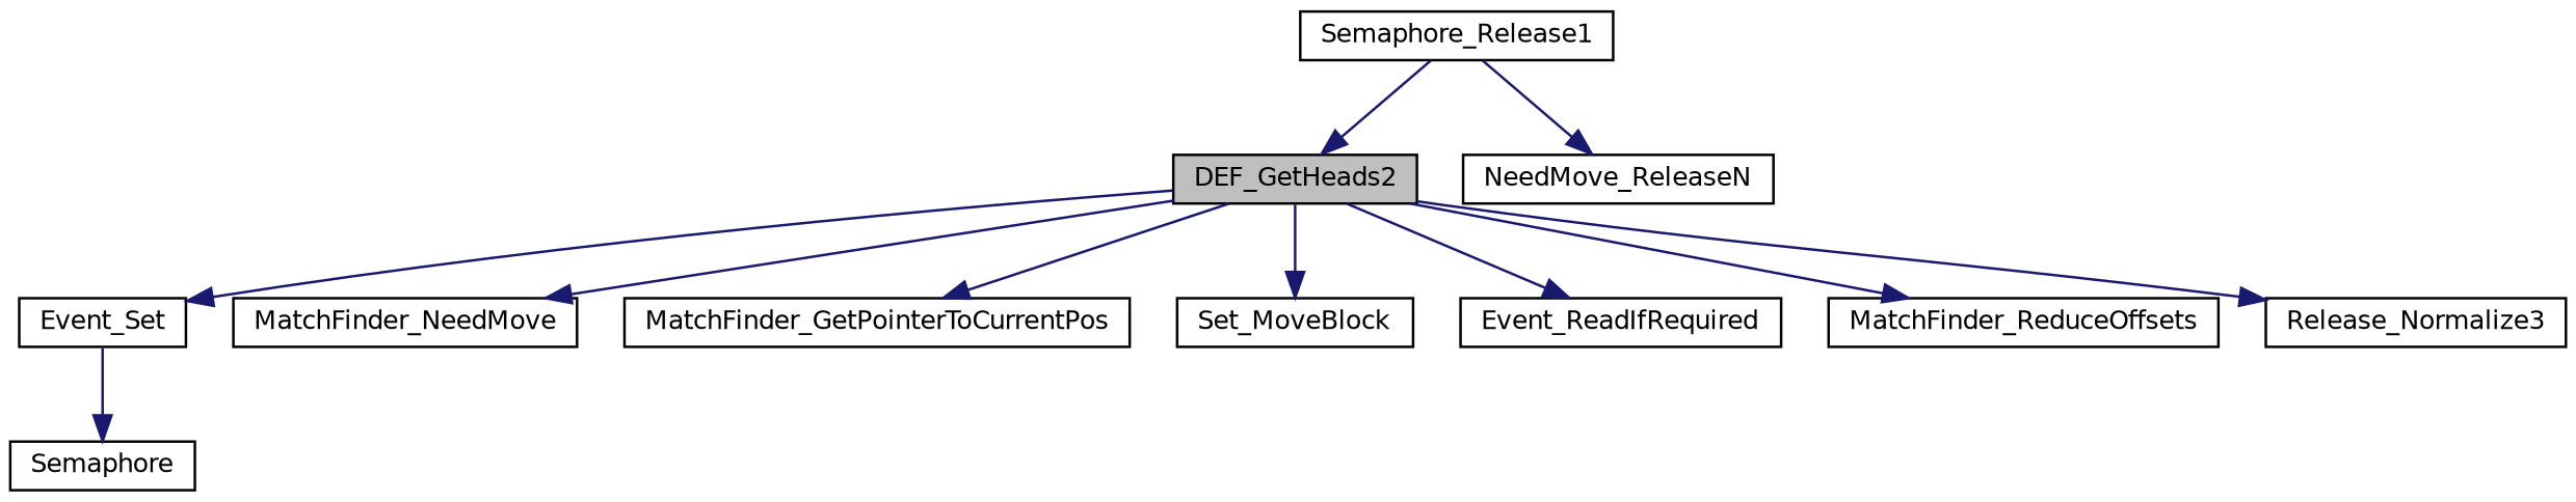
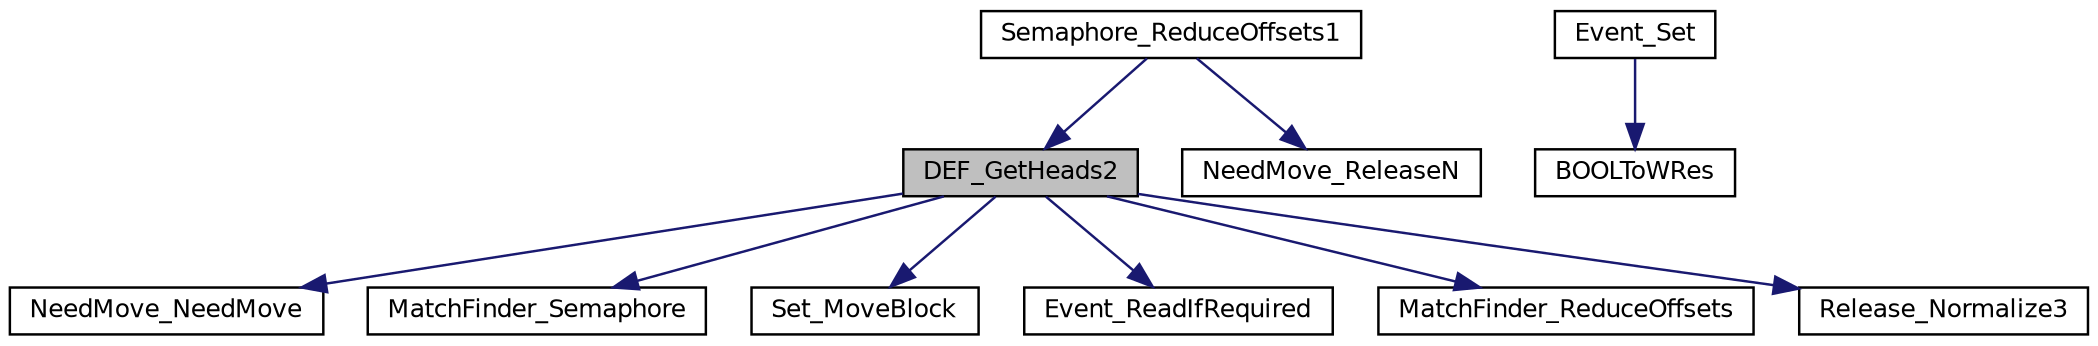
  digraph {
    rankdir=TB
    node [color=black fillcolor=white fontname=Helvetica fontsize=10 shape=record style=filled]
    edge [color=midnightblue fontname=Helvetica fontsize=10 labelfontname=Helvetica labelfontsize=10 style=solid]
    n1 [fillcolor=grey75 fontcolor=black height=0.2 label=DEF_GetHeads2 width=0.4]
    n2 [height=0.2 label=Event_Set width=0.4]
-   n3 [height=0.2 label=MatchFinder_NeedMove width=0.4]
-   n4 [height=0.2 label=MatchFinder_GetPointerToCurrentPos width=0.4]
+   n3 [height=0.2 label=NeedMove_NeedMove width=0.4]
+   n4 [height=0.2 label=MatchFinder_Semaphore width=0.4]
    n5 [height=0.2 label=Set_MoveBlock width=0.4]
    n6 [height=0.2 label=Event_ReadIfRequired width=0.4]
    n7 [height=0.2 label=MatchFinder_ReduceOffsets width=0.4]
    n8 [height=0.2 label=Release_Normalize3 width=0.4]
-   n9 [height=0.2 label=Semaphore width=0.4]
-   n10 [height=0.2 label=Semaphore_Release1 width=0.4]
+   n9 [height=0.2 label=BOOLToWRes width=0.4]
+   n10 [height=0.2 label=Semaphore_ReduceOffsets1 width=0.4]
    n11 [height=0.2 label=NeedMove_ReleaseN width=0.4]
-   n1 -> n2
    n1 -> n3
    n1 -> n4
    n1 -> n5
    n1 -> n6
    n1 -> n7
    n1 -> n8
    n2 -> n9
    n10 -> n1
    n10 -> n11
  }
